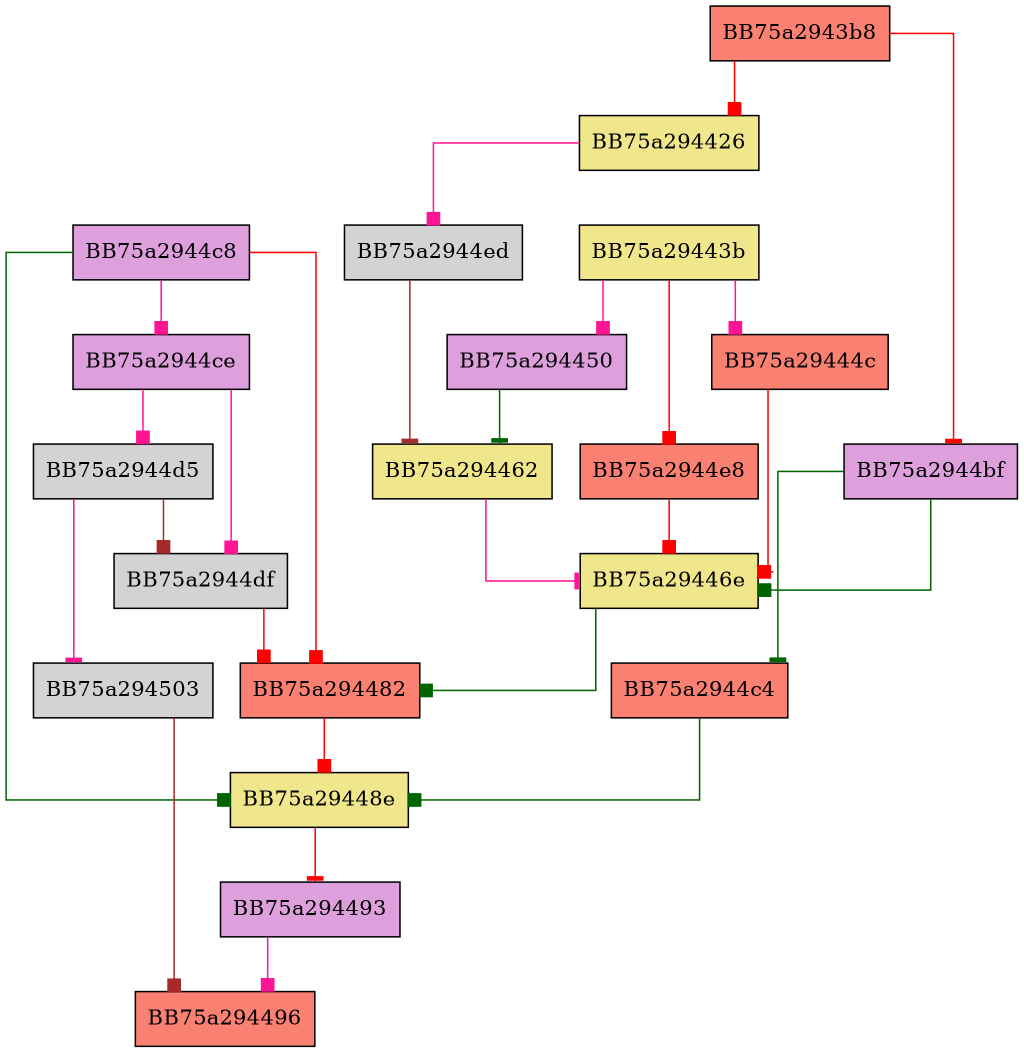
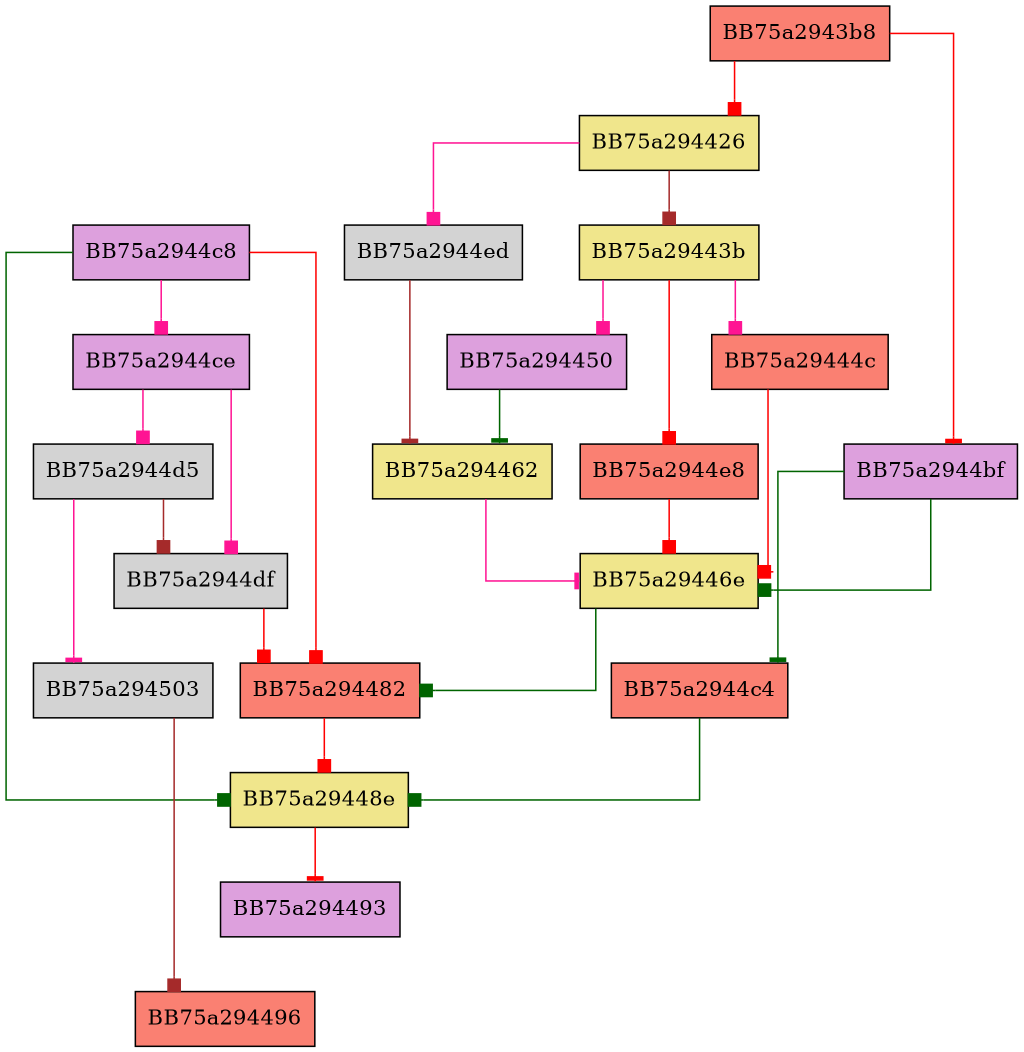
  digraph {
    splines=ortho
    node [fillcolor=salmon shape=box style=filled]
    edge [arrowhead=box color=red]
    BB75a2944bf [fillcolor=plum]
    BB75a2943b8
    BB75a294426 [fillcolor=khaki]
    BB75a29446e [fillcolor=khaki]
    BB75a2944c4
    BB75a2944ed [fillcolor=lightgrey]
    BB75a29443b [fillcolor=khaki]
    BB75a294482
    BB75a29448e [fillcolor=khaki]
    BB75a294462 [fillcolor=khaki]
    BB75a2944e8
    BB75a29444c
    BB75a294450 [fillcolor=plum]
    BB75a294493 [fillcolor=plum]
    BB75a2944c8 [fillcolor=plum]
    BB75a2944ce [fillcolor=plum]
    BB75a294496
    BB75a2944df [fillcolor=lightgrey]
    BB75a2944d5 [fillcolor=lightgrey]
    BB75a294503 [fillcolor=lightgrey]
    BB75a2944bf -> BB75a29446e [color=darkgreen]
    BB75a2944bf -> BB75a2944c4 [arrowhead=tee color=darkgreen]
    BB75a2943b8 -> BB75a2944bf [arrowhead=tee]
    BB75a2943b8 -> BB75a294426
    BB75a294426 -> BB75a2944ed [color=deeppink]
+   BB75a294426 -> BB75a29443b [color=brown]
    BB75a29446e -> BB75a294482 [color=darkgreen]
    BB75a2944c4 -> BB75a29448e [color=darkgreen]
    BB75a2944ed -> BB75a294462 [arrowhead=tee color=brown]
    BB75a29443b -> BB75a2944e8
    BB75a29443b -> BB75a29444c [color=deeppink]
    BB75a29443b -> BB75a294450 [color=deeppink]
    BB75a294482 -> BB75a29448e
    BB75a29448e -> BB75a294493 [arrowhead=tee]
    BB75a294462 -> BB75a29446e [arrowhead=tee color=deeppink]
    BB75a2944e8 -> BB75a29446e
    BB75a29444c -> BB75a29446e
    BB75a294450 -> BB75a294462 [arrowhead=tee color=darkgreen]
-   BB75a294493 -> BB75a294496 [color=deeppink]
    BB75a2944c8 -> BB75a294482
    BB75a2944c8 -> BB75a29448e [color=darkgreen]
    BB75a2944c8 -> BB75a2944ce [color=deeppink]
    BB75a2944ce -> BB75a2944df [color=deeppink]
    BB75a2944ce -> BB75a2944d5 [color=deeppink]
    BB75a2944df -> BB75a294482
    BB75a2944d5 -> BB75a2944df [color=brown]
    BB75a2944d5 -> BB75a294503 [arrowhead=tee color=deeppink]
    BB75a294503 -> BB75a294496 [color=brown]
  }
